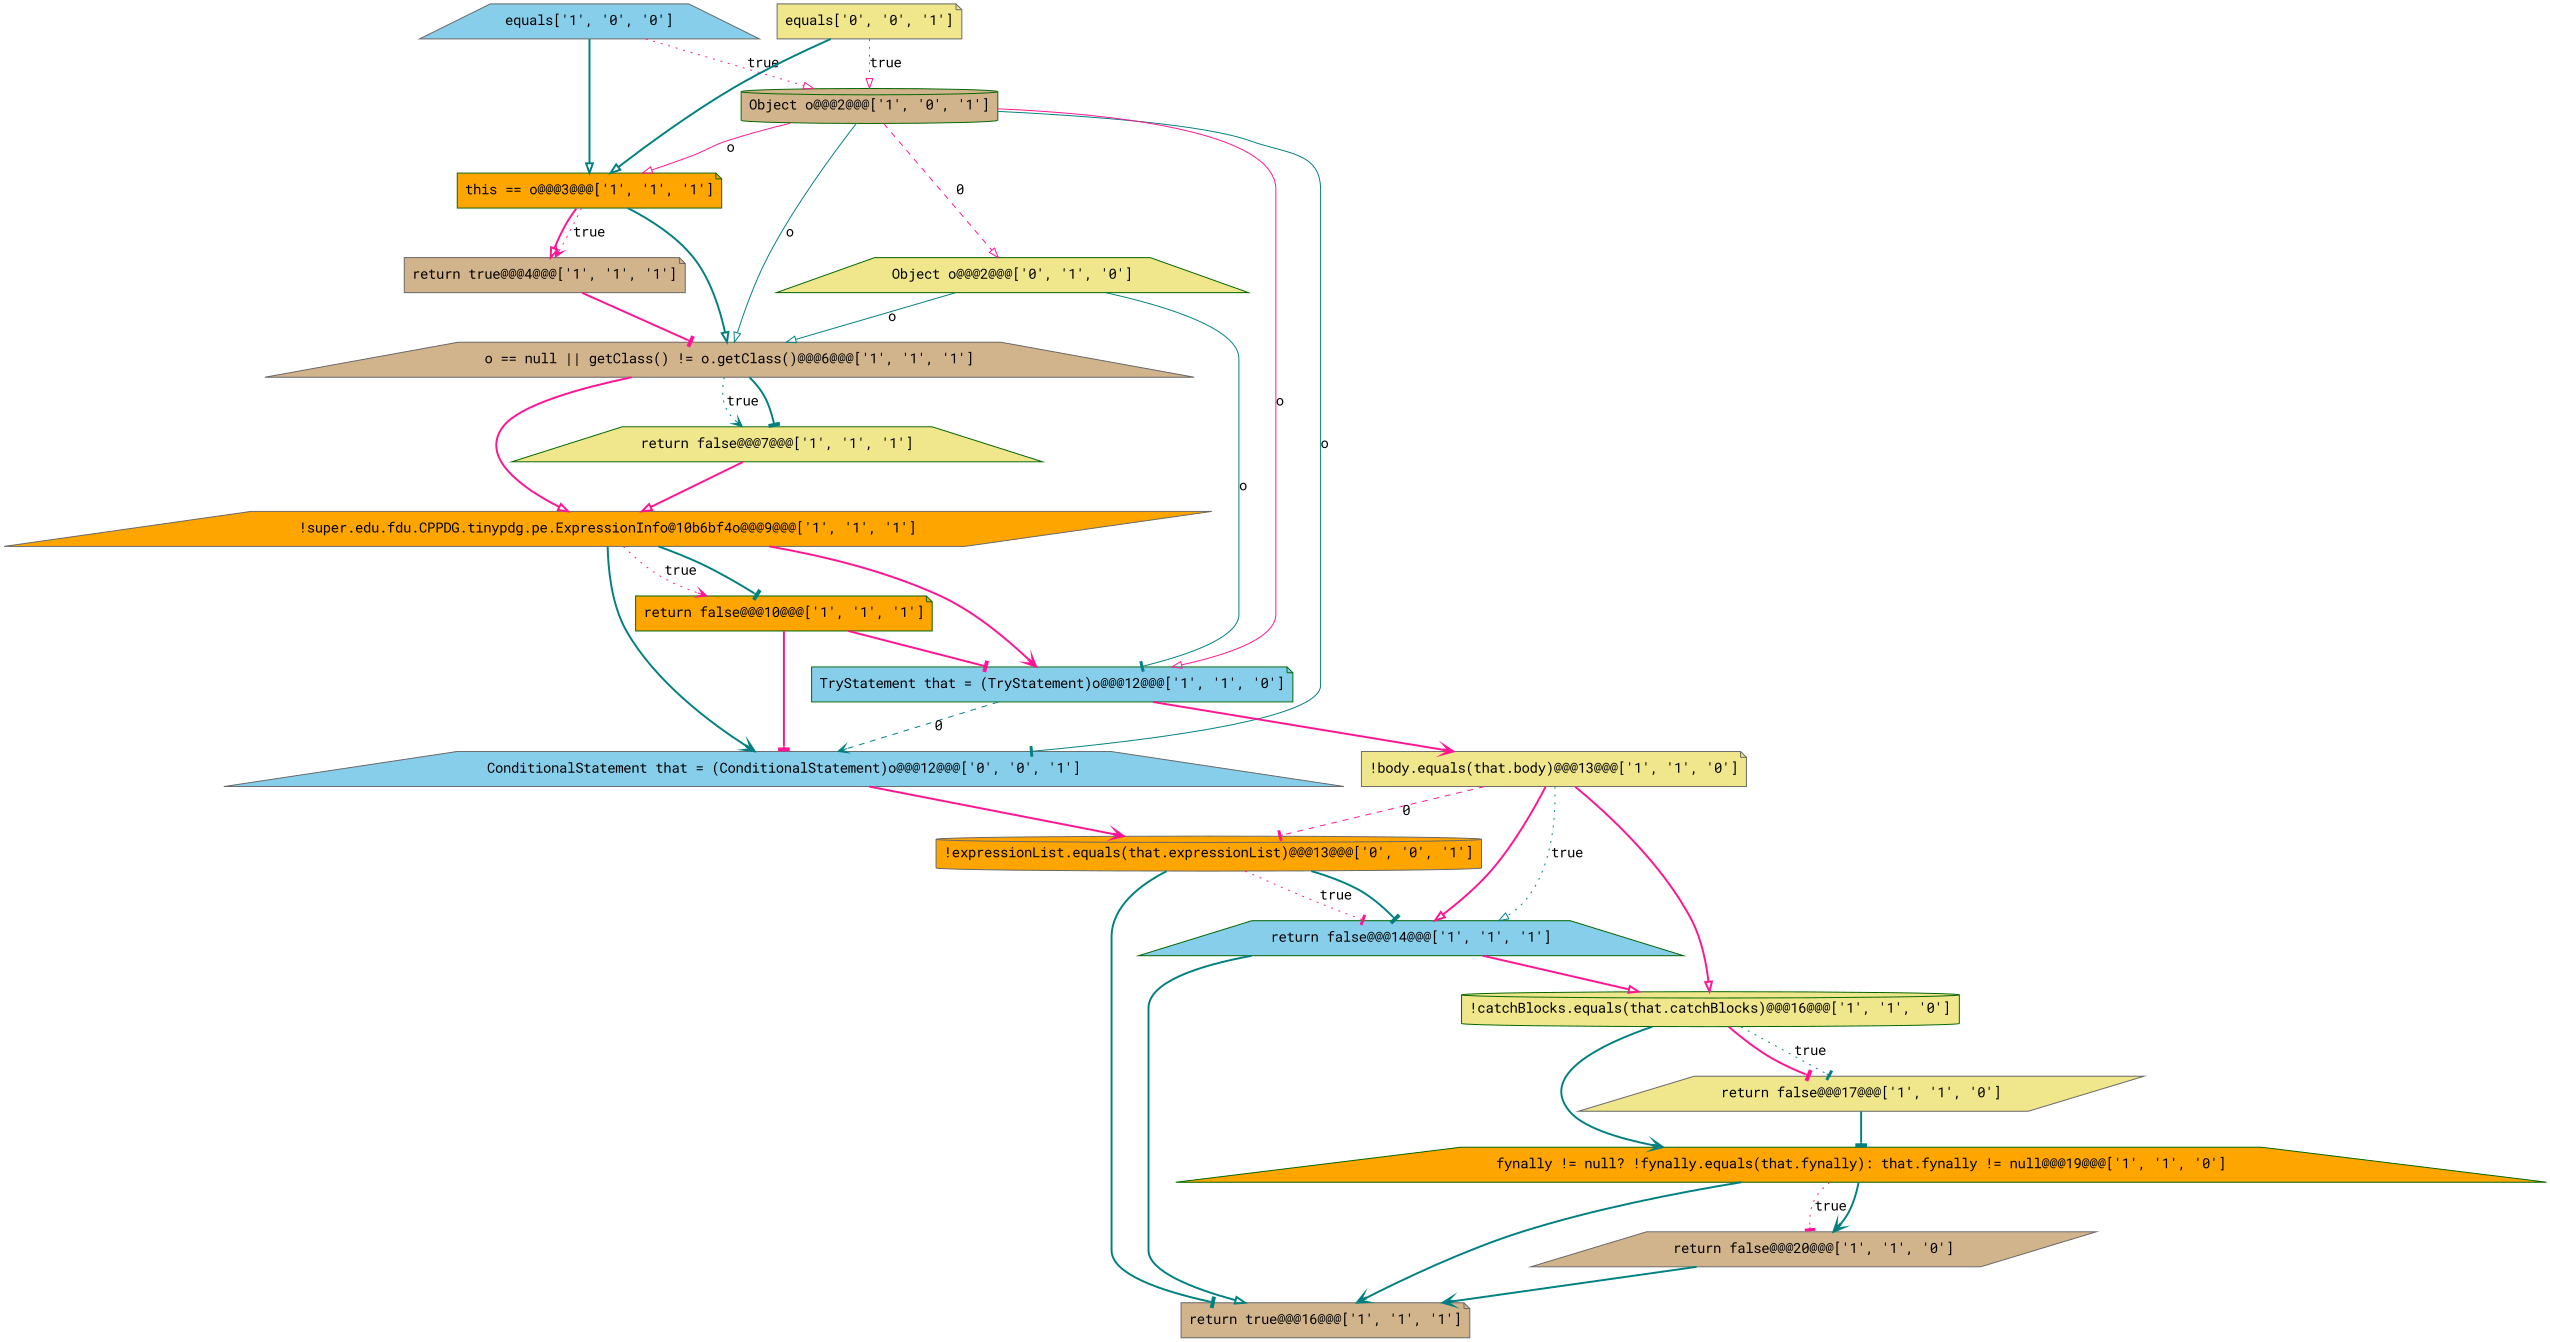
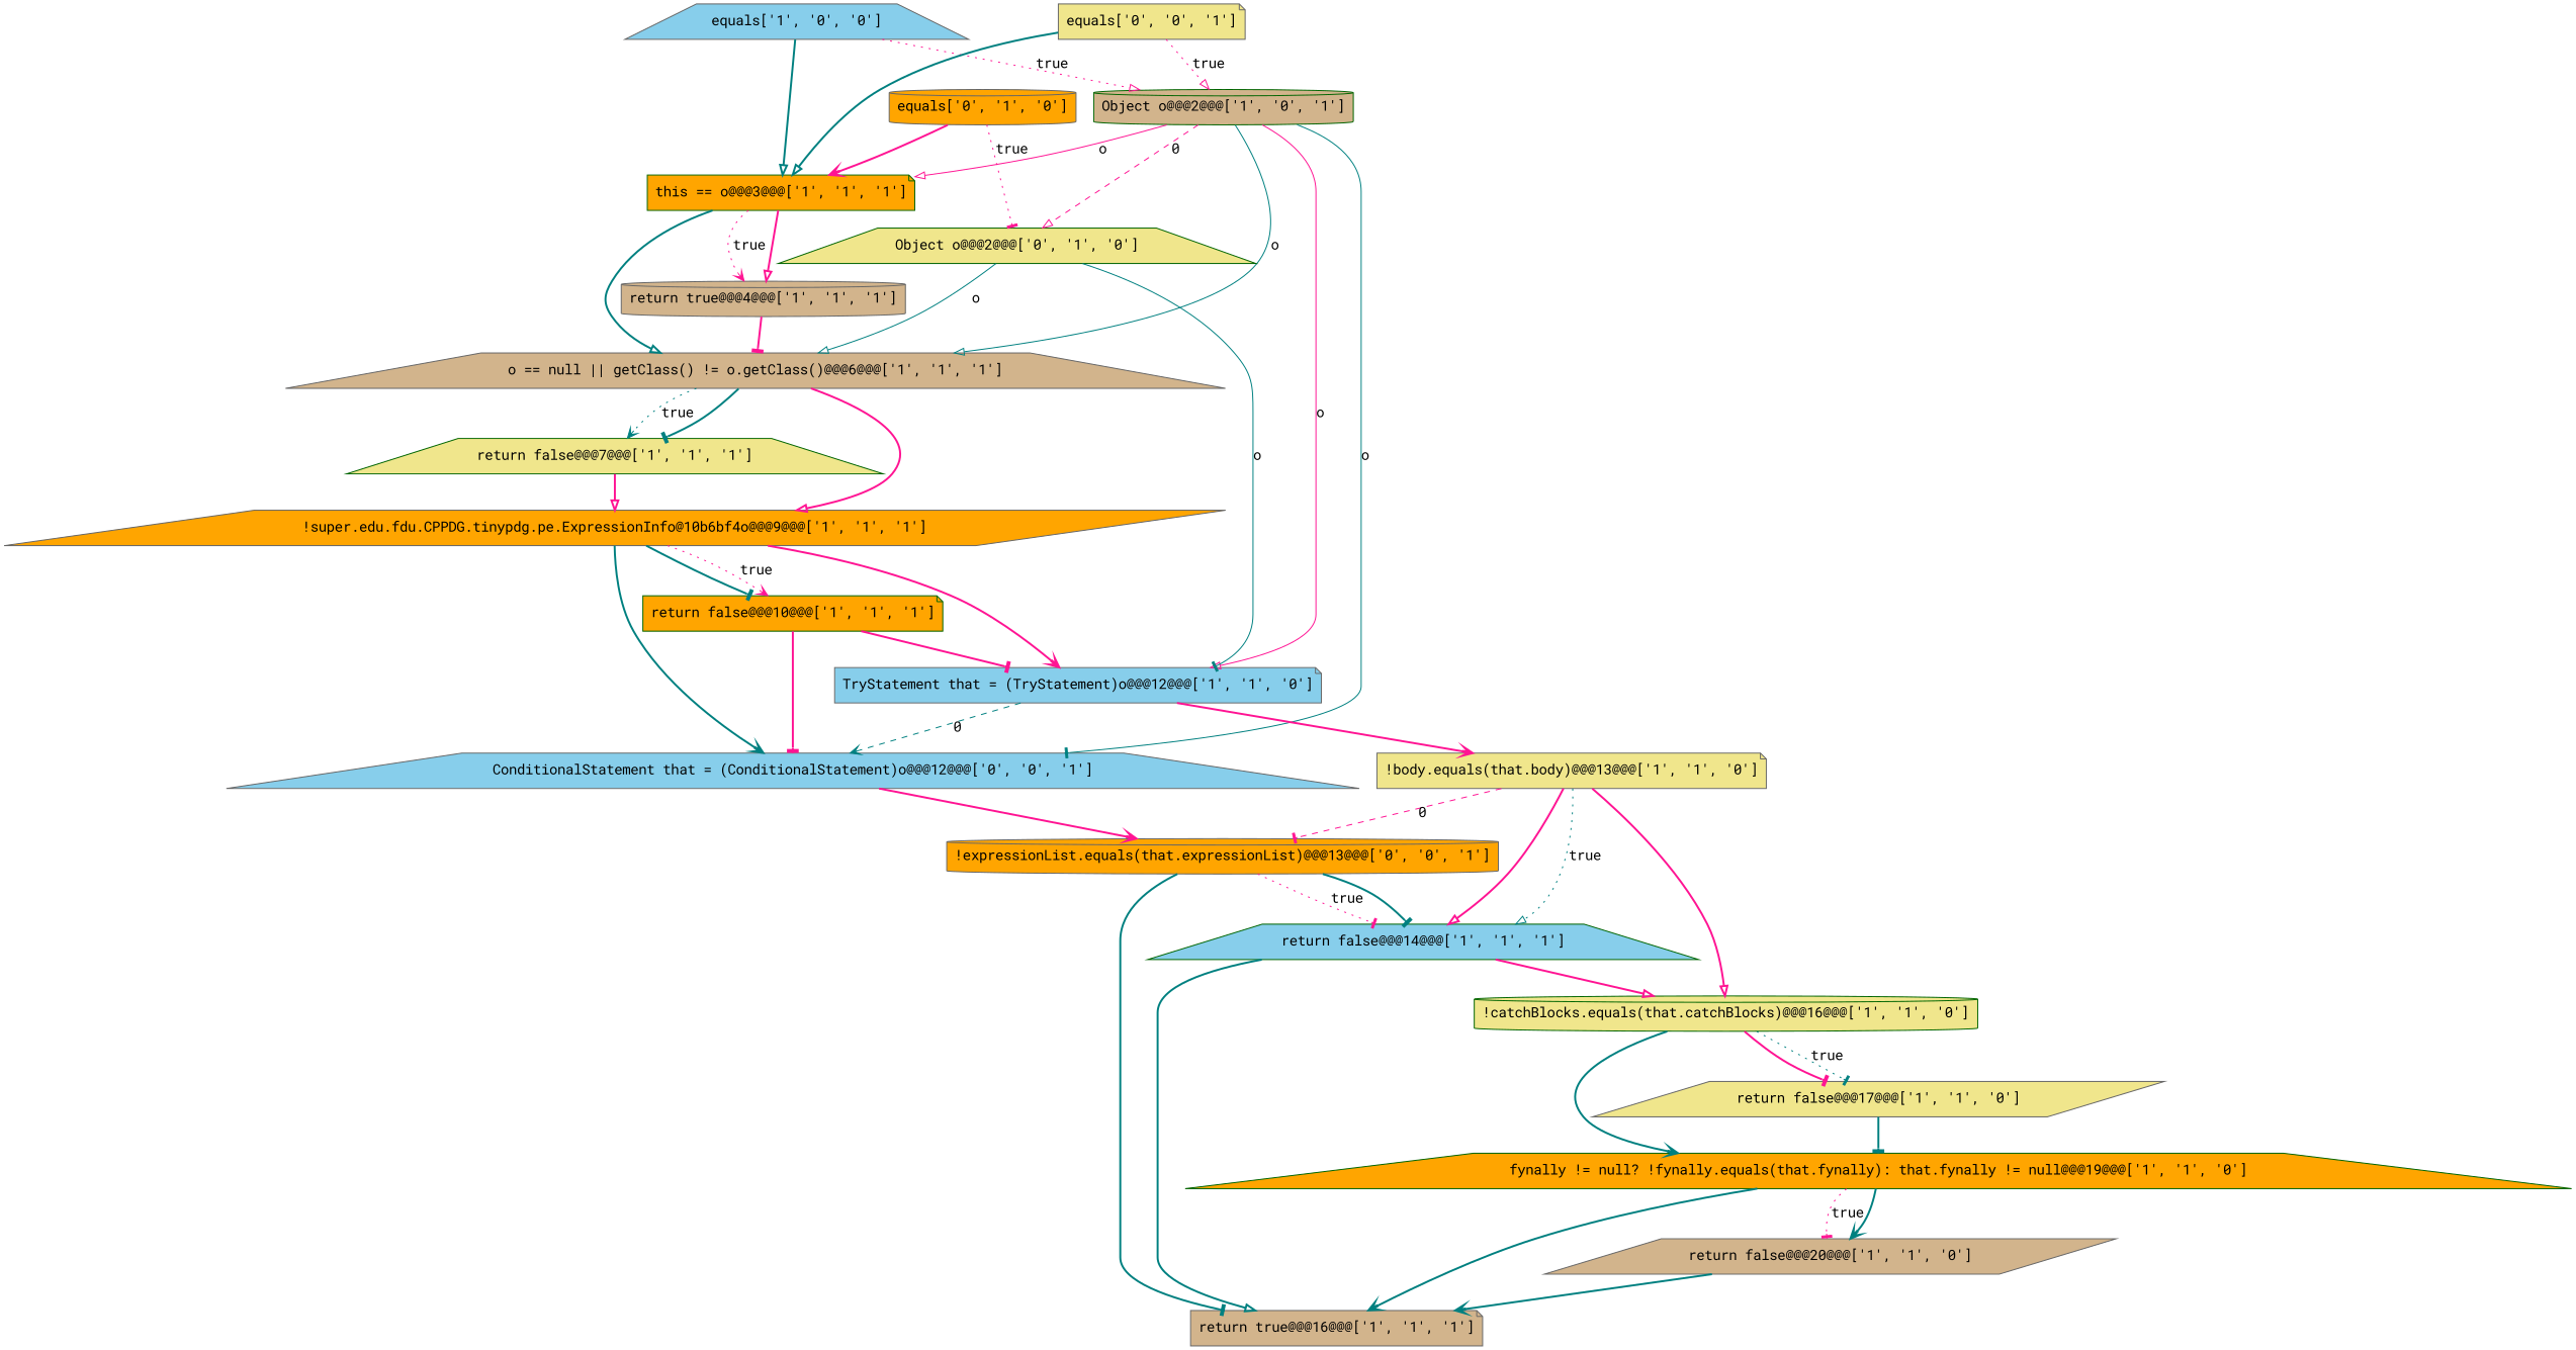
  digraph {
    fontname="Roboto Mono"
    node [color=gray40 fillcolor=khaki fontname="Roboto Mono" shape=trapezium style=filled]
    edge [arrowhead=onormal color=deeppink fontname="Roboto Mono" style=bold]
    n1 [label="return false@@@17@@@['1', '1', '0']" shape=parallelogram]
    n2 [color=darkgreen fillcolor=orange label="fynally != null? !fynally.equals(that.fynally): that.fynally != null@@@19@@@['1', '1', '0']"]
    n3 [fillcolor=tan label="return true@@@16@@@['1', '1', '1']" shape=note]
    n4 [fillcolor=tan label="return false@@@20@@@['1', '1', '0']" shape=parallelogram]
    n5 [fillcolor=skyblue label="ConditionalStatement that = (ConditionalStatement)o@@@12@@@['0', '0', '1']"]
    n6 [fillcolor=orange label="!expressionList.equals(that.expressionList)@@@13@@@['0', '0', '1']" shape=cylinder]
    n7 [color=darkgreen fillcolor=skyblue label="return false@@@14@@@['1', '1', '1']"]
    n8 [fillcolor=skyblue label="equals['1', '0', '0']"]
    n9 [color=darkgreen fillcolor=orange label="this == o@@@3@@@['1', '1', '1']" shape=note]
    n10 [color=darkgreen fillcolor=tan label="Object o@@@2@@@['1', '0', '1']" shape=cylinder]
    n11 [fillcolor=tan label="o == null || getClass() != o.getClass()@@@6@@@['1', '1', '1']"]
-   n12 [fillcolor=tan label="return true@@@4@@@['1', '1', '1']" shape=note]
+   n12 [fillcolor=tan label="return true@@@4@@@['1', '1', '1']" shape=cylinder]
    n13 [color=darkgreen label="Object o@@@2@@@['0', '1', '0']"]
-   n14 [color=darkgreen fillcolor=skyblue label="TryStatement that = (TryStatement)o@@@12@@@['1', '1', '0']" shape=note]
+   n14 [fillcolor=skyblue label="TryStatement that = (TryStatement)o@@@12@@@['1', '1', '0']" shape=note]
    n15 [color=darkgreen label="!catchBlocks.equals(that.catchBlocks)@@@16@@@['1', '1', '0']" shape=cylinder]
    n16 [fillcolor=orange label="!super.edu.fdu.CPPDG.tinypdg.pe.ExpressionInfo@10b6bf4o@@@9@@@['1', '1', '1']" shape=parallelogram]
    n17 [color=darkgreen label="return false@@@7@@@['1', '1', '1']"]
    n18 [label="!body.equals(that.body)@@@13@@@['1', '1', '0']" shape=note]
+   n19 [fillcolor=orange label="equals['0', '1', '0']" shape=cylinder]
    n20 [color=darkgreen fillcolor=orange label="return false@@@10@@@['1', '1', '1']" shape=note]
    n21 [label="equals['0', '0', '1']" shape=note]
    n1 -> n2 [arrowhead=tee color=teal]
    n2 -> n3 [arrowhead=vee color=teal]
    n2 -> n4 [arrowhead=tee label=true style=dotted]
    n2 -> n4 [arrowhead=vee color=teal]
    n4 -> n3 [arrowhead=vee color=teal]
    n5 -> n6 [arrowhead=vee]
    n6 -> n3 [arrowhead=tee color=teal]
    n6 -> n7 [arrowhead=tee color=teal]
    n6 -> n7 [arrowhead=tee label=true style=dotted]
    n7 -> n3 [color=teal]
    n7 -> n15
    n8 -> n9 [color=teal]
    n8 -> n10 [label=true style=dotted]
    n9 -> n11 [color=teal]
    n9 -> n12
    n9 -> n12 [arrowhead=vee label=true style=dotted]
    n10 -> n5 [arrowhead=tee color=teal label=o style=solid]
    n10 -> n9 [label=o style=solid]
    n10 -> n11 [color=teal label=o style=solid]
    n10 -> n13 [label=0 style=dashed]
    n10 -> n14 [label=o style=solid]
    n11 -> n16
    n11 -> n17 [arrowhead=tee color=teal]
    n11 -> n17 [arrowhead=vee color=teal label=true style=dotted]
    n12 -> n11 [arrowhead=tee]
    n13 -> n11 [color=teal label=o style=solid]
    n13 -> n14 [arrowhead=tee color=teal label=o style=solid]
    n14 -> n5 [arrowhead=vee color=teal label=0 style=dashed]
    n14 -> n18 [arrowhead=vee]
    n15 -> n1 [arrowhead=tee color=teal label=true style=dotted]
    n15 -> n1 [arrowhead=tee]
    n15 -> n2 [arrowhead=vee color=teal]
    n16 -> n5 [arrowhead=vee color=teal]
    n16 -> n14 [arrowhead=vee]
    n16 -> n20 [arrowhead=tee color=teal]
    n16 -> n20 [arrowhead=vee label=true style=dotted]
    n17 -> n16
    n18 -> n6 [arrowhead=tee label=0 style=dashed]
    n18 -> n7 [color=teal label=true style=dotted]
    n18 -> n7
    n18 -> n15
+   n19 -> n9 [arrowhead=vee]
+   n19 -> n13 [arrowhead=tee label=true style=dotted]
    n20 -> n5 [arrowhead=tee]
    n20 -> n14 [arrowhead=tee]
    n21 -> n9 [color=teal]
    n21 -> n10 [label=true style=dotted]
  }
